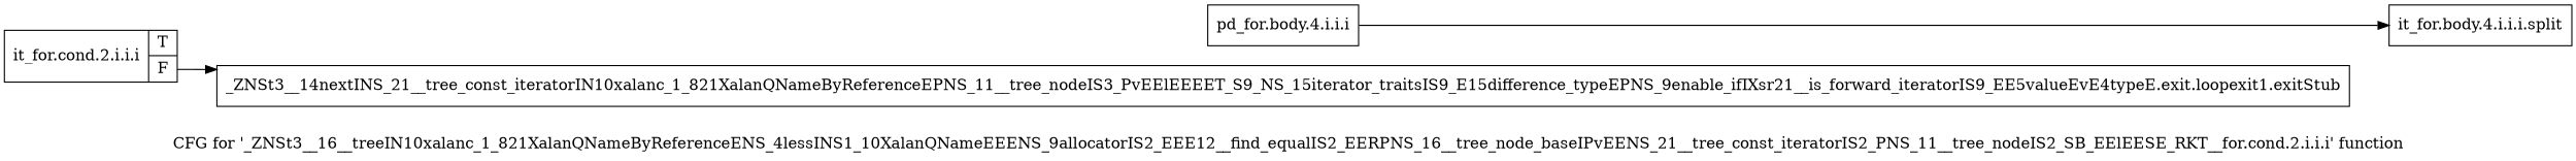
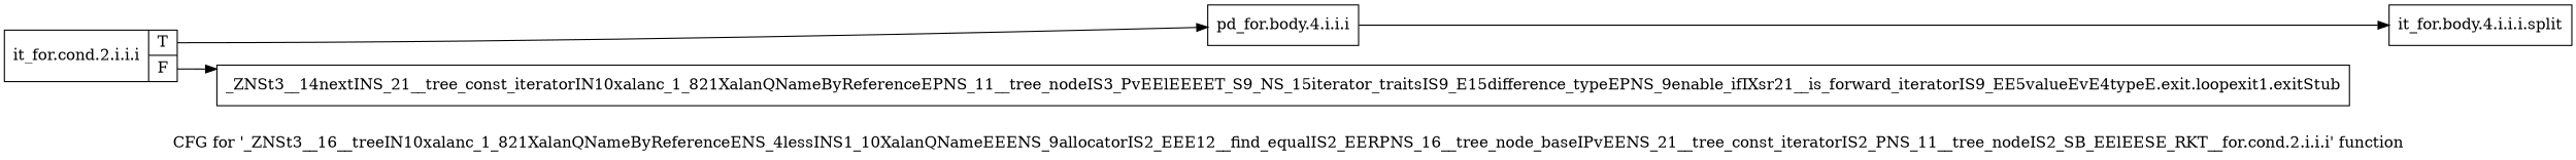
  digraph {
    label="CFG for '_ZNSt3__16__treeIN10xalanc_1_821XalanQNameByReferenceENS_4lessINS1_10XalanQNameEEENS_9allocatorIS2_EEE12__find_equalIS2_EERPNS_16__tree_node_baseIPvEENS_21__tree_const_iteratorIS2_PNS_11__tree_nodeIS2_SB_EElEESE_RKT__for.cond.2.i.i.i' function"
    rankdir=LR
    node [shape=record]
    n1 [label="{it_for.cond.2.i.i.i|{<s0>T|<s1>F}}"]
    n2 [label="{_ZNSt3__14nextINS_21__tree_const_iteratorIN10xalanc_1_821XalanQNameByReferenceEPNS_11__tree_nodeIS3_PvEElEEEET_S9_NS_15iterator_traitsIS9_E15difference_typeEPNS_9enable_ifIXsr21__is_forward_iteratorIS9_EE5valueEvE4typeE.exit.loopexit1.exitStub}"]
    n3 [label="{pd_for.body.4.i.i.i}"]
    n4 [label="{it_for.body.4.i.i.i.split}"]
    n1 -> n2 [tailport=s1]
+   n1 -> n3 [tailport=s0]
    n3 -> n4
  }
